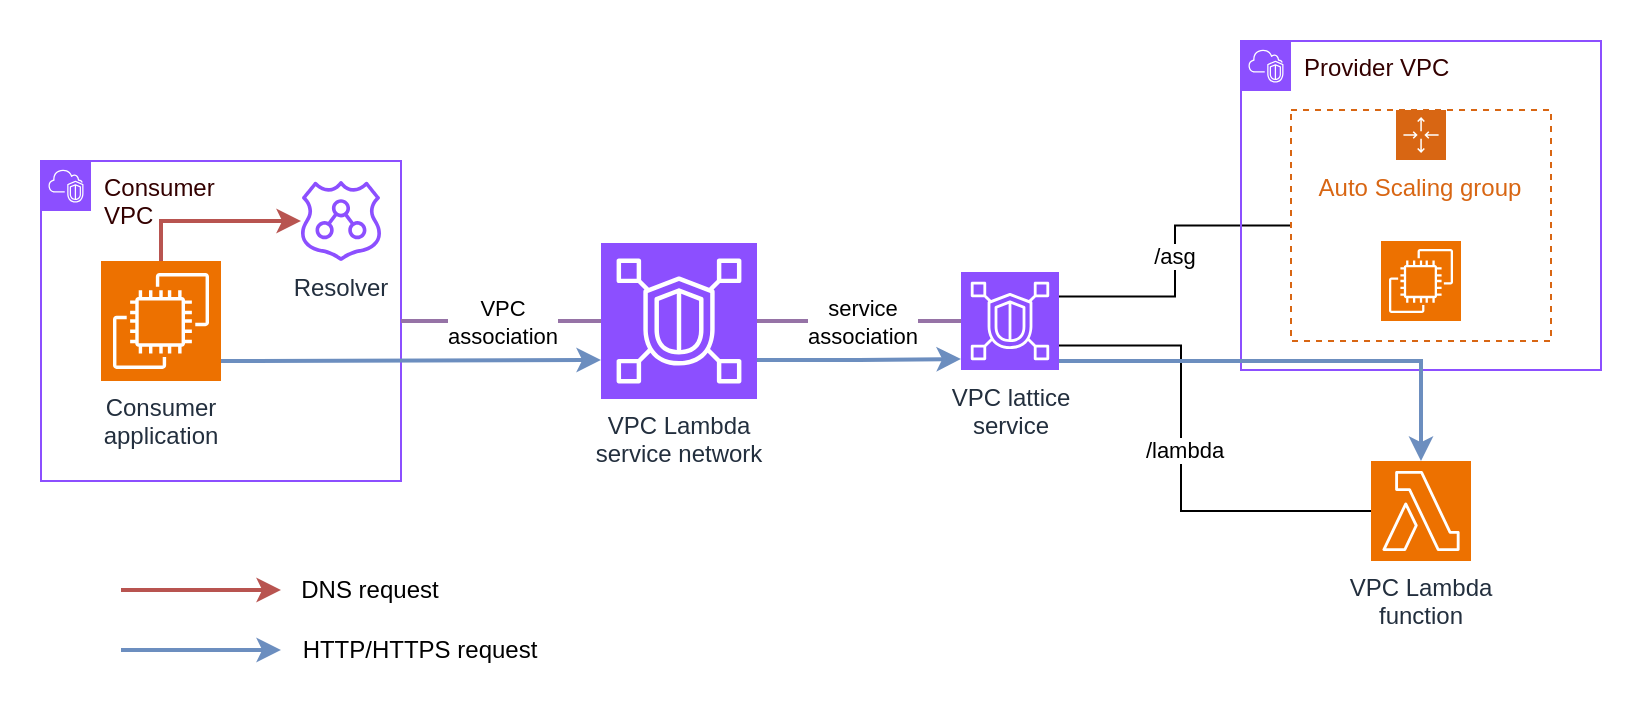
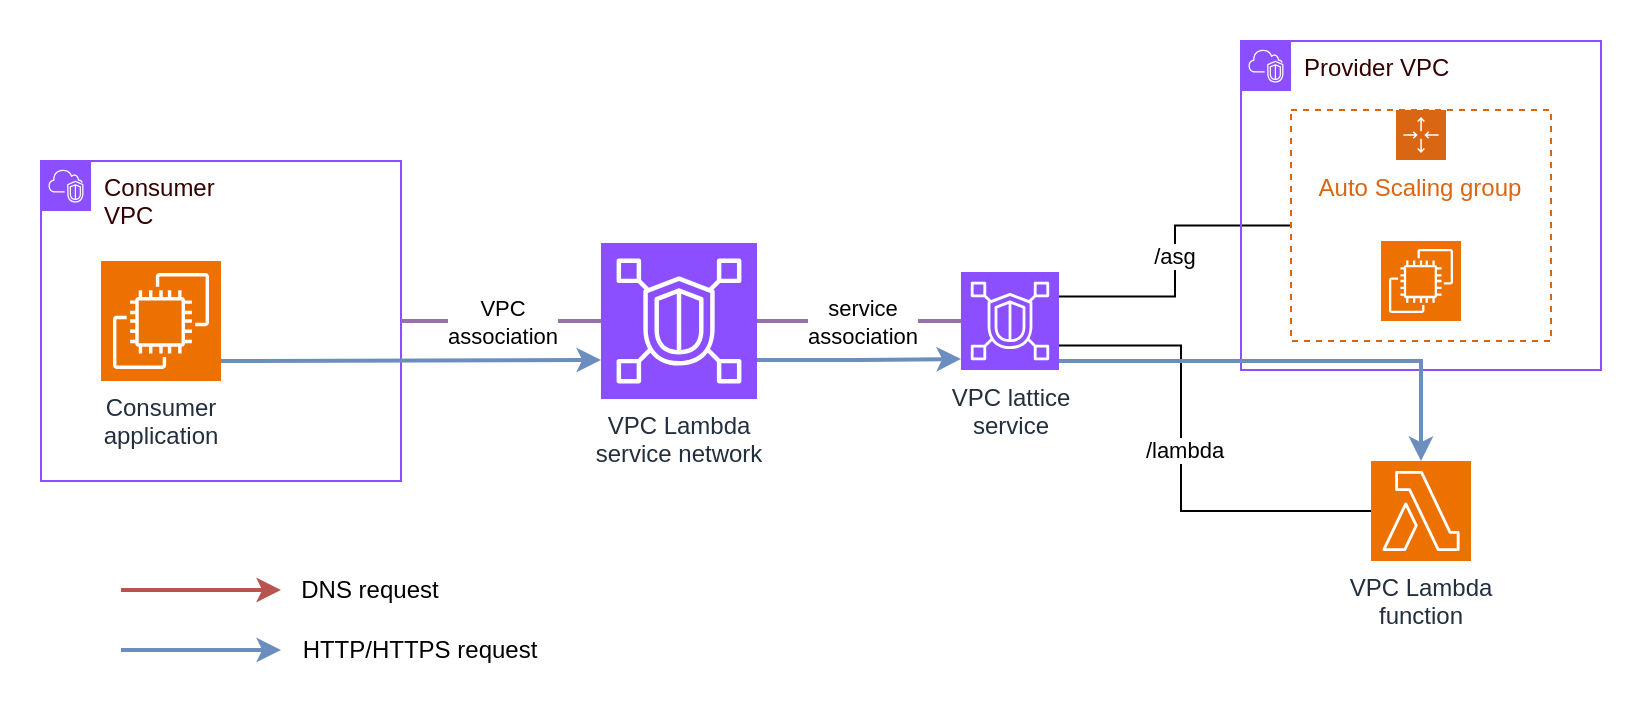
  <mxCell id="0" />
  <mxCell id="1" parent="0" />
  <mxCell id="2" value="&lt;font color=&quot;#330000&quot;&gt;Consumer&amp;nbsp;&lt;/font&gt;&lt;div&gt;&lt;font color=&quot;#330000&quot;&gt;VPC&lt;/font&gt;&lt;/div&gt;" style="points=[[0,0],[0.25,0],[0.5,0],[0.75,0],[1,0],[1,0.25],[1,0.5],[1,0.75],[1,1],[0.75,1],[0.5,1],[0.25,1],[0,1],[0,0.75],[0,0.5],[0,0.25]];outlineConnect=0;gradientColor=none;html=1;whiteSpace=wrap;fontSize=12;fontStyle=0;container=1;pointerEvents=0;collapsible=0;recursiveResize=0;shape=mxgraph.aws4.group;grIcon=mxgraph.aws4.group_vpc2;strokeColor=#8C4FFF;fillColor=none;verticalAlign=top;align=left;spacingLeft=30;fontColor=#AAB7B8;dashed=0;" vertex="1" parent="1"><mxGeometry x="20" y="80" width="180" height="160" as="geometry" /></mxCell>
- <mxCell id="3" value="Resolver" style="sketch=0;outlineConnect=0;fontColor=#232F3E;gradientColor=none;fillColor=#8C4FFF;strokeColor=none;dashed=0;verticalLabelPosition=bottom;verticalAlign=top;align=center;html=1;fontSize=12;fontStyle=0;aspect=fixed;pointerEvents=1;shape=mxgraph.aws4.route_53_resolver;" vertex="1" parent="2"><mxGeometry x="130" y="10" width="40" height="40" as="geometry" /></mxCell>
- <mxCell id="4" style="edgeStyle=orthogonalEdgeStyle;rounded=0;orthogonalLoop=1;jettySize=auto;html=1;exitX=0.5;exitY=0;exitDx=0;exitDy=0;exitPerimeter=0;fillColor=#f8cecc;strokeColor=#b85450;strokeWidth=2;" edge="1" parent="2" source="5" target="3"><mxGeometry relative="1" as="geometry" /></mxCell>
  <mxCell id="5" value="Consumer&lt;div&gt;application&lt;/div&gt;" style="sketch=0;points=[[0,0,0],[0.25,0,0],[0.5,0,0],[0.75,0,0],[1,0,0],[0,1,0],[0.25,1,0],[0.5,1,0],[0.75,1,0],[1,1,0],[0,0.25,0],[0,0.5,0],[0,0.75,0],[1,0.25,0],[1,0.5,0],[1,0.75,0]];outlineConnect=0;fontColor=#232F3E;fillColor=#ED7100;strokeColor=#ffffff;dashed=0;verticalLabelPosition=bottom;verticalAlign=top;align=center;html=1;fontSize=12;fontStyle=0;aspect=fixed;shape=mxgraph.aws4.resourceIcon;resIcon=mxgraph.aws4.ec2;" vertex="1" parent="2"><mxGeometry x="30" y="50" width="60" height="60" as="geometry" /></mxCell>
  <mxCell id="6" value="VPC Lambda&lt;div&gt;service network&lt;/div&gt;" style="sketch=0;points=[[0,0,0],[0.25,0,0],[0.5,0,0],[0.75,0,0],[1,0,0],[0,1,0],[0.25,1,0],[0.5,1,0],[0.75,1,0],[1,1,0],[0,0.25,0],[0,0.5,0],[0,0.75,0],[1,0.25,0],[1,0.5,0],[1,0.75,0]];outlineConnect=0;fontColor=#232F3E;fillColor=#8C4FFF;strokeColor=#ffffff;dashed=0;verticalLabelPosition=bottom;verticalAlign=top;align=center;html=1;fontSize=12;fontStyle=0;aspect=fixed;shape=mxgraph.aws4.resourceIcon;resIcon=mxgraph.aws4.vpc_lattice;" vertex="1" parent="1"><mxGeometry x="300" y="121" width="78" height="78" as="geometry" /></mxCell>
  <mxCell id="7" style="edgeStyle=orthogonalEdgeStyle;rounded=0;orthogonalLoop=1;jettySize=auto;html=1;exitX=1;exitY=0.5;exitDx=0;exitDy=0;entryX=0;entryY=0.5;entryDx=0;entryDy=0;entryPerimeter=0;endArrow=none;endFill=0;strokeWidth=2;fillColor=#e1d5e7;strokeColor=#9673a6;" edge="1" parent="1" source="2" target="6"><mxGeometry relative="1" as="geometry" /></mxCell>
  <mxCell id="8" value="VPC&lt;div&gt;association&lt;/div&gt;" style="edgeLabel;html=1;align=center;verticalAlign=middle;resizable=0;points=[];" vertex="1" connectable="0" parent="7"><mxGeometry x="-0.16" y="1" relative="1" as="geometry"><mxPoint x="8" y="1" as="offset" /></mxGeometry></mxCell>
  <mxCell id="9" style="edgeStyle=orthogonalEdgeStyle;rounded=0;orthogonalLoop=1;jettySize=auto;html=1;exitX=1;exitY=0.25;exitDx=0;exitDy=0;exitPerimeter=0;entryX=0;entryY=0.5;entryDx=0;entryDy=0;endArrow=none;endFill=0;" edge="1" parent="1" source="11" target="15"><mxGeometry relative="1" as="geometry" /></mxCell>
  <mxCell id="10" value="/asg" style="edgeLabel;html=1;align=center;verticalAlign=middle;resizable=0;points=[];" vertex="1" connectable="0" parent="9"><mxGeometry x="0.027" y="1" relative="1" as="geometry"><mxPoint as="offset" /></mxGeometry></mxCell>
  <mxCell id="11" value="VPC lattice&lt;div&gt;service&lt;/div&gt;" style="sketch=0;points=[[0,0,0],[0.25,0,0],[0.5,0,0],[0.75,0,0],[1,0,0],[0,1,0],[0.25,1,0],[0.5,1,0],[0.75,1,0],[1,1,0],[0,0.25,0],[0,0.5,0],[0,0.75,0],[1,0.25,0],[1,0.5,0],[1,0.75,0]];outlineConnect=0;fontColor=#232F3E;fillColor=#8C4FFF;strokeColor=#ffffff;dashed=0;verticalLabelPosition=bottom;verticalAlign=top;align=center;html=1;fontSize=12;fontStyle=0;aspect=fixed;shape=mxgraph.aws4.resourceIcon;resIcon=mxgraph.aws4.vpc_lattice;" vertex="1" parent="1"><mxGeometry x="480" y="135.5" width="49" height="49" as="geometry" /></mxCell>
  <mxCell id="12" style="edgeStyle=orthogonalEdgeStyle;rounded=0;orthogonalLoop=1;jettySize=auto;html=1;entryX=0;entryY=0.5;entryDx=0;entryDy=0;entryPerimeter=0;strokeWidth=2;fillColor=#e1d5e7;strokeColor=#9673a6;endArrow=none;endFill=0;" edge="1" parent="1" source="6" target="11"><mxGeometry relative="1" as="geometry" /></mxCell>
  <mxCell id="13" value="service&lt;div&gt;association&lt;/div&gt;" style="edgeLabel;html=1;align=center;verticalAlign=middle;resizable=0;points=[];" vertex="1" connectable="0" parent="12"><mxGeometry x="-0.176" y="-1" relative="1" as="geometry"><mxPoint x="10" y="-1" as="offset" /></mxGeometry></mxCell>
  <mxCell id="14" value="&lt;font color=&quot;#330000&quot;&gt;Provider VPC&lt;/font&gt;" style="points=[[0,0],[0.25,0],[0.5,0],[0.75,0],[1,0],[1,0.25],[1,0.5],[1,0.75],[1,1],[0.75,1],[0.5,1],[0.25,1],[0,1],[0,0.75],[0,0.5],[0,0.25]];outlineConnect=0;gradientColor=none;html=1;whiteSpace=wrap;fontSize=12;fontStyle=0;container=1;pointerEvents=0;collapsible=0;recursiveResize=0;shape=mxgraph.aws4.group;grIcon=mxgraph.aws4.group_vpc2;strokeColor=#8C4FFF;fillColor=none;verticalAlign=top;align=left;spacingLeft=30;fontColor=#AAB7B8;dashed=0;" vertex="1" parent="1"><mxGeometry x="620" y="20" width="180" height="164.5" as="geometry" /></mxCell>
  <mxCell id="15" value="Auto Scaling group" style="points=[[0,0],[0.25,0],[0.5,0],[0.75,0],[1,0],[1,0.25],[1,0.5],[1,0.75],[1,1],[0.75,1],[0.5,1],[0.25,1],[0,1],[0,0.75],[0,0.5],[0,0.25]];outlineConnect=0;gradientColor=none;html=1;whiteSpace=wrap;fontSize=12;fontStyle=0;container=1;pointerEvents=0;collapsible=0;recursiveResize=0;shape=mxgraph.aws4.groupCenter;grIcon=mxgraph.aws4.group_auto_scaling_group;grStroke=1;strokeColor=#D86613;fillColor=none;verticalAlign=top;align=center;fontColor=#D86613;dashed=1;spacingTop=25;" vertex="1" parent="14"><mxGeometry x="25" y="34.5" width="130" height="115.5" as="geometry" /></mxCell>
  <mxCell id="16" value="" style="sketch=0;points=[[0,0,0],[0.25,0,0],[0.5,0,0],[0.75,0,0],[1,0,0],[0,1,0],[0.25,1,0],[0.5,1,0],[0.75,1,0],[1,1,0],[0,0.25,0],[0,0.5,0],[0,0.75,0],[1,0.25,0],[1,0.5,0],[1,0.75,0]];outlineConnect=0;fontColor=#232F3E;fillColor=#ED7100;strokeColor=#ffffff;dashed=0;verticalLabelPosition=bottom;verticalAlign=top;align=center;html=1;fontSize=12;fontStyle=0;aspect=fixed;shape=mxgraph.aws4.resourceIcon;resIcon=mxgraph.aws4.ec2;" vertex="1" parent="15"><mxGeometry x="45" y="65.5" width="40" height="40" as="geometry" /></mxCell>
  <mxCell id="17" value="VPC Lambda&lt;div&gt;function&lt;/div&gt;" style="sketch=0;points=[[0,0,0],[0.25,0,0],[0.5,0,0],[0.75,0,0],[1,0,0],[0,1,0],[0.25,1,0],[0.5,1,0],[0.75,1,0],[1,1,0],[0,0.25,0],[0,0.5,0],[0,0.75,0],[1,0.25,0],[1,0.5,0],[1,0.75,0]];outlineConnect=0;fontColor=#232F3E;fillColor=#ED7100;strokeColor=#ffffff;dashed=0;verticalLabelPosition=bottom;verticalAlign=top;align=center;html=1;fontSize=12;fontStyle=0;aspect=fixed;shape=mxgraph.aws4.resourceIcon;resIcon=mxgraph.aws4.lambda;" vertex="1" parent="1"><mxGeometry x="685" y="230" width="50" height="50" as="geometry" /></mxCell>
  <mxCell id="18" style="edgeStyle=orthogonalEdgeStyle;rounded=0;orthogonalLoop=1;jettySize=auto;html=1;exitX=1;exitY=0.75;exitDx=0;exitDy=0;exitPerimeter=0;entryX=0;entryY=0.5;entryDx=0;entryDy=0;entryPerimeter=0;endArrow=none;endFill=0;" edge="1" parent="1" source="11" target="17"><mxGeometry relative="1" as="geometry"><Array as="points"><mxPoint x="590" y="172" /><mxPoint x="590" y="255" /></Array></mxGeometry></mxCell>
  <mxCell id="19" value="/lambda" style="edgeLabel;html=1;align=center;verticalAlign=middle;resizable=0;points=[];" vertex="1" connectable="0" parent="18"><mxGeometry x="-0.056" y="1" relative="1" as="geometry"><mxPoint as="offset" /></mxGeometry></mxCell>
  <mxCell id="20" style="edgeStyle=orthogonalEdgeStyle;rounded=0;orthogonalLoop=1;jettySize=auto;html=1;entryX=0;entryY=0.75;entryDx=0;entryDy=0;entryPerimeter=0;strokeWidth=2;fillColor=#dae8fc;strokeColor=#6c8ebf;" edge="1" parent="1" target="6"><mxGeometry relative="1" as="geometry"><mxPoint x="110" y="180" as="sourcePoint" /><Array as="points"><mxPoint x="110" y="180" /><mxPoint x="205" y="180" /></Array></mxGeometry></mxCell>
  <mxCell id="21" style="edgeStyle=orthogonalEdgeStyle;rounded=0;orthogonalLoop=1;jettySize=auto;html=1;exitX=1;exitY=0.75;exitDx=0;exitDy=0;exitPerimeter=0;entryX=0;entryY=0.888;entryDx=0;entryDy=0;entryPerimeter=0;strokeWidth=2;fillColor=#dae8fc;strokeColor=#6c8ebf;" edge="1" parent="1" source="6" target="11"><mxGeometry relative="1" as="geometry" /></mxCell>
  <mxCell id="22" style="edgeStyle=orthogonalEdgeStyle;rounded=0;orthogonalLoop=1;jettySize=auto;html=1;entryX=0.5;entryY=0;entryDx=0;entryDy=0;entryPerimeter=0;fillColor=#dae8fc;strokeColor=#6c8ebf;strokeWidth=2;" edge="1" parent="1" source="11" target="17"><mxGeometry relative="1" as="geometry"><Array as="points"><mxPoint x="710" y="180" /></Array></mxGeometry></mxCell>
  <mxCell id="23" style="edgeStyle=orthogonalEdgeStyle;rounded=0;orthogonalLoop=1;jettySize=auto;html=1;fillColor=#f8cecc;strokeColor=#b85450;strokeWidth=2;" edge="1" parent="1"><mxGeometry relative="1" as="geometry"><mxPoint x="60" y="294.5" as="sourcePoint" /><mxPoint x="140" y="294.5" as="targetPoint" /></mxGeometry></mxCell>
  <mxCell id="24" style="edgeStyle=orthogonalEdgeStyle;rounded=0;orthogonalLoop=1;jettySize=auto;html=1;fillColor=#dae8fc;strokeColor=#6c8ebf;strokeWidth=2;" edge="1" parent="1"><mxGeometry relative="1" as="geometry"><mxPoint x="60" y="324.5" as="sourcePoint" /><mxPoint x="140" y="324.5" as="targetPoint" /><Array as="points"><mxPoint x="100" y="324.5" /><mxPoint x="100" y="324.5" /></Array></mxGeometry></mxCell>
  <mxCell id="25" value="DNS request" style="text;html=1;align=center;verticalAlign=middle;whiteSpace=wrap;rounded=0;" vertex="1" parent="1"><mxGeometry x="140" y="280" width="90" height="30" as="geometry" /></mxCell>
  <mxCell id="26" value="HTTP/HTTPS request" style="text;html=1;align=center;verticalAlign=middle;whiteSpace=wrap;rounded=0;" vertex="1" parent="1"><mxGeometry x="140" y="310" width="140" height="30" as="geometry" /></mxCell>
